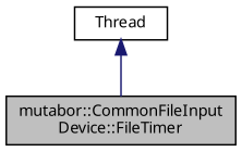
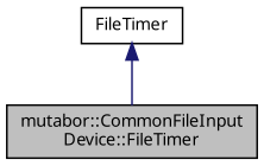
  digraph {
    node [color=black fontname=Sans fontsize=10 shape=record style=filled]
    n1 [fillcolor=grey75 fontcolor=black height=0.2 label="mutabor::CommonFileInput\lDevice::FileTimer" width=0.4]
-   n2 [fillcolor=white height=0.2 label=Thread width=0.4]
+   n2 [fillcolor=white height=0.2 label=FileTimer width=0.4]
    n2 -> n1 [color=midnightblue dir=back fontname=Sans fontsize=10 labelfontname=Sans labelfontsize=10 style=solid]
  }
